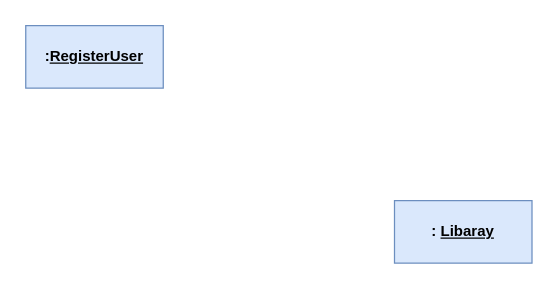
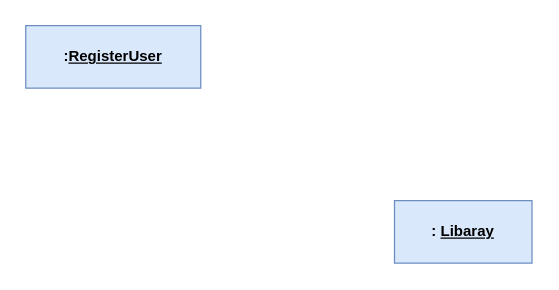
  <mxCell id="0" />
  <mxCell id="1" parent="0" />
- <mxCell id="2" value="&lt;b&gt;:&lt;u&gt;RegisterUser&lt;/u&gt;&lt;/b&gt;" style="html=1;whiteSpace=wrap;fillColor=#dae8fc;strokeColor=#6c8ebf;" vertex="1" parent="1"><mxGeometry x="20" y="20" width="110" height="50" as="geometry" /></mxCell>
+ <mxCell id="2" value="&lt;b&gt;:&lt;u&gt;RegisterUser&lt;/u&gt;&lt;/b&gt;" style="html=1;whiteSpace=wrap;fillColor=#dae8fc;strokeColor=#6c8ebf;" vertex="1" parent="1"><mxGeometry x="20" y="20" width="140" height="50" as="geometry" /></mxCell>
  <mxCell id="3" value="&lt;b&gt;:&amp;nbsp;&lt;u&gt;Libaray&lt;/u&gt;&lt;/b&gt;" style="html=1;whiteSpace=wrap;fillColor=#dae8fc;strokeColor=#6c8ebf;" vertex="1" parent="1"><mxGeometry x="315" y="160" width="110" height="50" as="geometry" /></mxCell>
